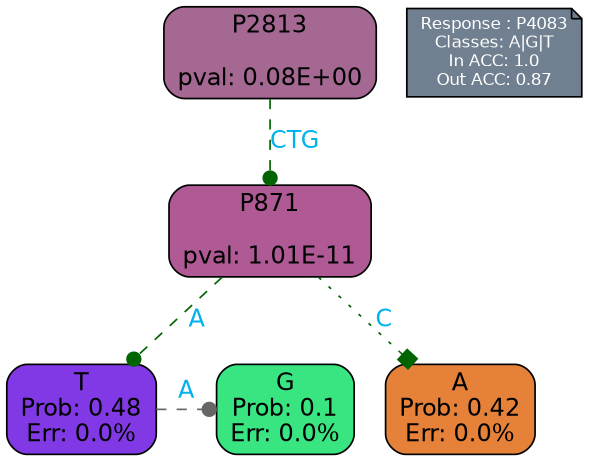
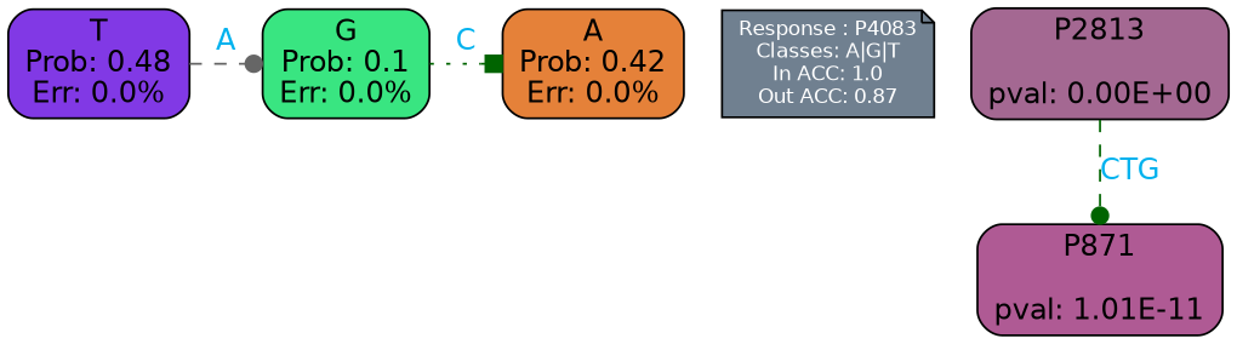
  digraph {
    ranksep=equally
    splines=polylines
    node [color=black fontname=helvetica shape=box style="filled, rounded"]
    edge [arrowhead=dot color=darkgreen fontcolor=deepskyblue2 fontname=helvetica style=dashed]
    n1 [fillcolor="#39e581" label="G\nProb: 0.1\nErr: 0.0%"]
    n2 [fillcolor="#8139e5" label="T\nProb: 0.48\nErr: 0.0%"]
    n3 [fillcolor="#e58139" label="A\nProb: 0.42\nErr: 0.0%"]
    n4 [align=left fillcolor=slategray fontcolor=white fontsize=10 label="Response : P4083\nClasses: A|G|T\nIn ACC: 1.0\nOut ACC: 0.87\n" shape=note style=filled]
-   n5 [fillcolor="#a46892" label="P2813\n\npval: 0.08E+00"]
+   n5 [fillcolor="#a46892" label="P2813\n\npval: 0.00E+00"]
    n6 [fillcolor="#af5a94" label="P871\n\npval: 1.01E-11"]
    subgraph sub_1 {
      rank=same
      n1
      n2
      n3
    }
    subgraph sub_2 {
      rank=same
      n4
      n5
    }
    n2 -> n1 [color=gray40 label=A]
    n5 -> n6 [label=CTG]
-   n6 -> n2 [label=A]
-   n6 -> n3 [arrowhead=box label=C style=dotted]
+   n1 -> n3 [arrowhead=box label=C style=dotted]
  }
